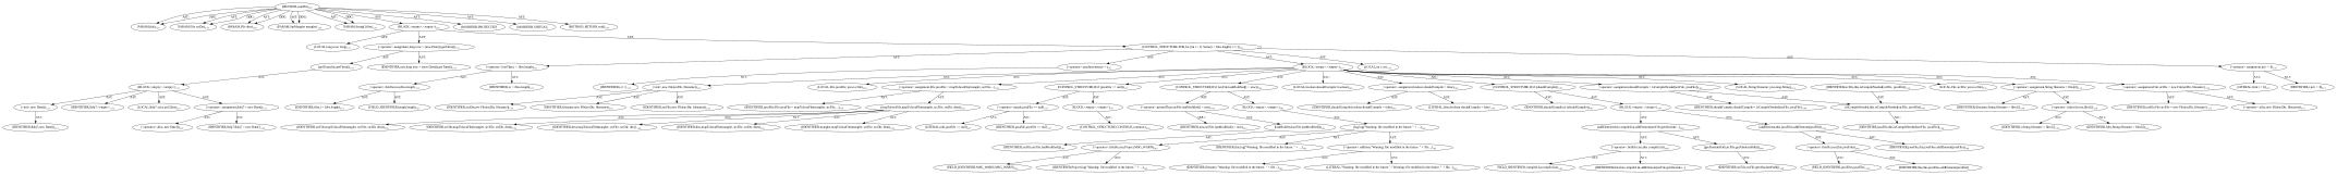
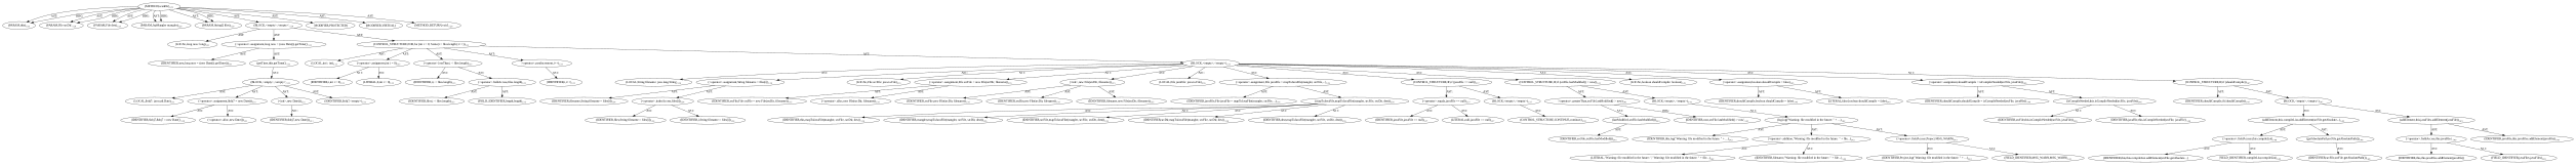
  digraph {
    fontname="Liberation Serif"
    node [fontname="Liberation Serif"]
    edge [fontname="Liberation Serif"]
    n1 [label=<(METHOD,scanDir)<SUB>529</SUB>>]
    n2 [label=<(PARAM,this)<SUB>529</SUB>>]
    n3 [label=<(PARAM,File srcDir)<SUB>529</SUB>>]
    n4 [label=<(PARAM,File dest)<SUB>529</SUB>>]
    n5 [label=<(PARAM,JspMangler mangler)<SUB>529</SUB>>]
    n6 [label=<(PARAM,String[] files)<SUB>529</SUB>>]
    n7 [label=<(BLOCK,&lt;empty&gt;,&lt;empty&gt;)<SUB>529</SUB>>]
    n8 [label=<(MODIFIER,PROTECTED)>]
    n9 [label=<(MODIFIER,VIRTUAL)>]
    n10 [label=<(METHOD_RETURN,void)<SUB>529</SUB>>]
    n11 [label=<(LOCAL,long now: long)<SUB>531</SUB>>]
    n12 [label=<(&lt;operator&gt;.assignment,long now = (new Date()).getTime())<SUB>531</SUB>>]
    n13 [label=<(CONTROL_STRUCTURE,FOR,for (int i = 0; Some(i &lt; files.length); i++))<SUB>533</SUB>>]
    n14 [label=<(IDENTIFIER,now,long now = (new Date()).getTime())<SUB>531</SUB>>]
    n15 [label=<(getTime,this.getTime())<SUB>531</SUB>>]
    n16 [label=<(LOCAL,int i: int)<SUB>533</SUB>>]
    n17 [label=<(&lt;operator&gt;.assignment,int i = 0)<SUB>533</SUB>>]
    n18 [label=<(&lt;operator&gt;.lessThan,i &lt; files.length)<SUB>533</SUB>>]
    n19 [label=<(&lt;operator&gt;.postIncrement,i++)<SUB>533</SUB>>]
    n20 [label=<(BLOCK,&lt;empty&gt;,&lt;empty&gt;)<SUB>533</SUB>>]
    n21 [label=<(BLOCK,&lt;empty&gt;,&lt;empty&gt;)<SUB>531</SUB>>]
    n22 [label=<(LOCAL,$obj7: java.util.Date)<SUB>531</SUB>>]
    n23 [label=<(&lt;operator&gt;.assignment,$obj7 = new Date())<SUB>531</SUB>>]
    n24 [label=<(&lt;init&gt;,new Date())<SUB>531</SUB>>]
    n25 [label=<(IDENTIFIER,$obj7,&lt;empty&gt;)<SUB>531</SUB>>]
    n26 [label=<(IDENTIFIER,$obj7,$obj7 = new Date())<SUB>530</SUB>>]
    n27 [label=<(&lt;operator&gt;.alloc,new Date())<SUB>531</SUB>>]
    n28 [label=<(IDENTIFIER,$obj7,new Date())<SUB>531</SUB>>]
    n29 [label=<(IDENTIFIER,i,int i = 0)<SUB>533</SUB>>]
    n30 [label=<(LITERAL,0,int i = 0)<SUB>533</SUB>>]
    n31 [label=<(IDENTIFIER,i,i &lt; files.length)<SUB>533</SUB>>]
    n32 [label=<(&lt;operator&gt;.fieldAccess,files.length)<SUB>533</SUB>>]
    n33 [label=<(IDENTIFIER,i,i++)<SUB>533</SUB>>]
    n34 [label=<(LOCAL,String filename: java.lang.String)<SUB>534</SUB>>]
    n35 [label=<(&lt;operator&gt;.assignment,String filename = files[i])<SUB>534</SUB>>]
    n36 [label=<(LOCAL,File srcFile: java.io.File)<SUB>535</SUB>>]
    n37 [label=<(&lt;operator&gt;.assignment,File srcFile = new File(srcDir, filename))<SUB>535</SUB>>]
    n38 [label=<(&lt;init&gt;,new File(srcDir, filename))<SUB>535</SUB>>]
    n39 [label=<(LOCAL,File javaFile: java.io.File)<SUB>536</SUB>>]
    n40 [label=<(&lt;operator&gt;.assignment,File javaFile = mapToJavaFile(mangler, srcFile,...)<SUB>536</SUB>>]
    n41 [label=<(CONTROL_STRUCTURE,IF,if (javaFile == null))<SUB>537</SUB>>]
    n42 [label=<(CONTROL_STRUCTURE,IF,if (srcFile.lastModified() &gt; now))<SUB>541</SUB>>]
    n43 [label=<(LOCAL,boolean shouldCompile: boolean)<SUB>545</SUB>>]
    n44 [label=<(&lt;operator&gt;.assignment,boolean shouldCompile = false)<SUB>545</SUB>>]
    n45 [label=<(&lt;operator&gt;.assignment,shouldCompile = isCompileNeeded(srcFile, javaFile))<SUB>546</SUB>>]
    n46 [label=<(CONTROL_STRUCTURE,IF,if (shouldCompile))<SUB>547</SUB>>]
    n47 [label=<(IDENTIFIER,files,i &lt; files.length)<SUB>533</SUB>>]
    n48 [label=<(FIELD_IDENTIFIER,length,length)<SUB>533</SUB>>]
    n49 [label=<(IDENTIFIER,filename,String filename = files[i])<SUB>534</SUB>>]
    n50 [label=<(&lt;operator&gt;.indexAccess,files[i])<SUB>534</SUB>>]
    n51 [label=<(IDENTIFIER,srcFile,File srcFile = new File(srcDir, filename))<SUB>535</SUB>>]
    n52 [label=<(&lt;operator&gt;.alloc,new File(srcDir, filename))<SUB>535</SUB>>]
    n53 [label=<(IDENTIFIER,srcFile,new File(srcDir, filename))<SUB>535</SUB>>]
    n54 [label=<(IDENTIFIER,srcDir,new File(srcDir, filename))<SUB>535</SUB>>]
    n55 [label=<(IDENTIFIER,filename,new File(srcDir, filename))<SUB>535</SUB>>]
    n56 [label=<(IDENTIFIER,javaFile,File javaFile = mapToJavaFile(mangler, srcFile,...)<SUB>536</SUB>>]
    n57 [label=<(mapToJavaFile,mapToJavaFile(mangler, srcFile, srcDir, dest))<SUB>536</SUB>>]
    n58 [label=<(&lt;operator&gt;.equals,javaFile == null)<SUB>537</SUB>>]
    n59 [label=<(BLOCK,&lt;empty&gt;,&lt;empty&gt;)<SUB>537</SUB>>]
    n60 [label=<(&lt;operator&gt;.greaterThan,srcFile.lastModified() &gt; now)<SUB>541</SUB>>]
    n61 [label=<(BLOCK,&lt;empty&gt;,&lt;empty&gt;)<SUB>541</SUB>>]
    n62 [label=<(IDENTIFIER,shouldCompile,boolean shouldCompile = false)<SUB>545</SUB>>]
    n63 [label=<(LITERAL,false,boolean shouldCompile = false)<SUB>545</SUB>>]
    n64 [label=<(IDENTIFIER,shouldCompile,shouldCompile = isCompileNeeded(srcFile, javaFile))<SUB>546</SUB>>]
    n65 [label=<(isCompileNeeded,this.isCompileNeeded(srcFile, javaFile))<SUB>546</SUB>>]
    n66 [label=<(IDENTIFIER,shouldCompile,if (shouldCompile))<SUB>547</SUB>>]
    n67 [label=<(BLOCK,&lt;empty&gt;,&lt;empty&gt;)<SUB>547</SUB>>]
    n68 [label=<(IDENTIFIER,files,String filename = files[i])<SUB>534</SUB>>]
    n69 [label=<(IDENTIFIER,i,String filename = files[i])<SUB>534</SUB>>]
    n70 [label=<(IDENTIFIER,this,mapToJavaFile(mangler, srcFile, srcDir, dest))<SUB>536</SUB>>]
    n71 [label=<(IDENTIFIER,mangler,mapToJavaFile(mangler, srcFile, srcDir, dest))<SUB>536</SUB>>]
    n72 [label=<(IDENTIFIER,srcFile,mapToJavaFile(mangler, srcFile, srcDir, dest))<SUB>536</SUB>>]
    n73 [label=<(IDENTIFIER,srcDir,mapToJavaFile(mangler, srcFile, srcDir, dest))<SUB>536</SUB>>]
    n74 [label=<(IDENTIFIER,dest,mapToJavaFile(mangler, srcFile, srcDir, dest))<SUB>536</SUB>>]
    n75 [label=<(IDENTIFIER,javaFile,javaFile == null)<SUB>537</SUB>>]
    n76 [label=<(LITERAL,null,javaFile == null)<SUB>537</SUB>>]
    n77 [label=<(CONTROL_STRUCTURE,CONTINUE,continue;)<SUB>538</SUB>>]
    n78 [label=<(lastModified,srcFile.lastModified())<SUB>541</SUB>>]
    n79 [label=<(IDENTIFIER,now,srcFile.lastModified() &gt; now)<SUB>541</SUB>>]
    n80 [label=<(log,log(&quot;Warning: file modified in the future: &quot; + ...)<SUB>542</SUB>>]
    n81 [label=<(IDENTIFIER,srcFile,srcFile.lastModified())<SUB>541</SUB>>]
    n82 [label=<(IDENTIFIER,this,log(&quot;Warning: file modified in the future: &quot; + ...)<SUB>542</SUB>>]
    n83 [label=<(&lt;operator&gt;.addition,&quot;Warning: file modified in the future: &quot; + file...)<SUB>542</SUB>>]
    n84 [label=<(&lt;operator&gt;.fieldAccess,Project.MSG_WARN)<SUB>543</SUB>>]
    n85 [label=<(LITERAL,&quot;Warning: file modified in the future: &quot;,&quot;Warning: file modified in the future: &quot; + file...)<SUB>542</SUB>>]
    n86 [label=<(IDENTIFIER,filename,&quot;Warning: file modified in the future: &quot; + file...)<SUB>542</SUB>>]
    n87 [label=<(IDENTIFIER,Project,log(&quot;Warning: file modified in the future: &quot; + ...)<SUB>543</SUB>>]
    n88 [label=<(FIELD_IDENTIFIER,MSG_WARN,MSG_WARN)<SUB>543</SUB>>]
    n89 [label=<(IDENTIFIER,srcFile,this.isCompileNeeded(srcFile, javaFile))<SUB>546</SUB>>]
    n90 [label=<(IDENTIFIER,javaFile,this.isCompileNeeded(srcFile, javaFile))<SUB>546</SUB>>]
    n91 [label=<(addElement,this.compileList.addElement(srcFile.getAbsolute...)<SUB>548</SUB>>]
    n92 [label=<(addElement,this.javaFiles.addElement(javaFile))<SUB>549</SUB>>]
    n93 [label=<(&lt;operator&gt;.fieldAccess,this.compileList)<SUB>548</SUB>>]
    n94 [label=<(getAbsolutePath,srcFile.getAbsolutePath())<SUB>548</SUB>>]
    n95 [label=<(&lt;operator&gt;.fieldAccess,this.javaFiles)<SUB>549</SUB>>]
    n96 [label=<(IDENTIFIER,javaFile,this.javaFiles.addElement(javaFile))<SUB>549</SUB>>]
    n97 [label=<(IDENTIFIER,this,this.compileList.addElement(srcFile.getAbsolute...)>]
    n98 [label=<(FIELD_IDENTIFIER,compileList,compileList)<SUB>548</SUB>>]
    n99 [label=<(IDENTIFIER,srcFile,srcFile.getAbsolutePath())<SUB>548</SUB>>]
    n100 [label=<(IDENTIFIER,this,this.javaFiles.addElement(javaFile))>]
    n101 [label=<(FIELD_IDENTIFIER,javaFiles,javaFiles)<SUB>549</SUB>>]
    n1 -> n2 [label="AST: "]
    n1 -> n2 [label="DDG: "]
    n1 -> n3 [label="AST: "]
    n1 -> n3 [label="DDG: "]
    n1 -> n4 [label="AST: "]
    n1 -> n4 [label="DDG: "]
    n1 -> n5 [label="AST: "]
    n1 -> n5 [label="DDG: "]
    n1 -> n6 [label="AST: "]
    n1 -> n6 [label="DDG: "]
    n1 -> n7 [label="AST: "]
    n1 -> n8 [label="AST: "]
    n1 -> n9 [label="AST: "]
    n1 -> n10 [label="AST: "]
    n7 -> n11 [label="AST: "]
    n7 -> n12 [label="AST: "]
    n7 -> n13 [label="AST: "]
    n12 -> n14 [label="AST: "]
    n12 -> n15 [label="AST: "]
    n13 -> n16 [label="AST: "]
    n13 -> n17 [label="AST: "]
    n13 -> n18 [label="AST: "]
    n13 -> n19 [label="AST: "]
    n13 -> n20 [label="AST: "]
    n15 -> n21 [label="AST: "]
    n17 -> n29 [label="AST: "]
    n17 -> n30 [label="AST: "]
    n18 -> n31 [label="AST: "]
    n18 -> n32 [label="AST: "]
    n19 -> n33 [label="AST: "]
    n20 -> n34 [label="AST: "]
    n20 -> n35 [label="AST: "]
    n20 -> n36 [label="AST: "]
    n20 -> n37 [label="AST: "]
    n20 -> n38 [label="AST: "]
    n20 -> n39 [label="AST: "]
    n20 -> n40 [label="AST: "]
    n20 -> n41 [label="AST: "]
    n20 -> n42 [label="AST: "]
    n20 -> n43 [label="AST: "]
    n20 -> n44 [label="AST: "]
    n20 -> n45 [label="AST: "]
    n20 -> n46 [label="AST: "]
    n21 -> n22 [label="AST: "]
    n21 -> n23 [label="AST: "]
    n21 -> n24 [label="AST: "]
    n21 -> n25 [label="AST: "]
    n23 -> n26 [label="AST: "]
    n23 -> n27 [label="AST: "]
    n24 -> n28 [label="AST: "]
    n32 -> n47 [label="AST: "]
    n32 -> n48 [label="AST: "]
    n35 -> n49 [label="AST: "]
    n35 -> n50 [label="AST: "]
    n37 -> n51 [label="AST: "]
    n37 -> n52 [label="AST: "]
    n38 -> n53 [label="AST: "]
    n38 -> n54 [label="AST: "]
    n38 -> n55 [label="AST: "]
    n40 -> n56 [label="AST: "]
    n40 -> n57 [label="AST: "]
    n41 -> n58 [label="AST: "]
    n41 -> n59 [label="AST: "]
    n42 -> n60 [label="AST: "]
    n42 -> n61 [label="AST: "]
    n44 -> n62 [label="AST: "]
    n44 -> n63 [label="AST: "]
    n45 -> n64 [label="AST: "]
    n45 -> n65 [label="AST: "]
    n46 -> n66 [label="AST: "]
    n46 -> n67 [label="AST: "]
    n50 -> n68 [label="AST: "]
    n50 -> n69 [label="AST: "]
    n57 -> n70 [label="AST: "]
    n57 -> n71 [label="AST: "]
    n57 -> n72 [label="AST: "]
    n57 -> n73 [label="AST: "]
    n57 -> n74 [label="AST: "]
    n58 -> n75 [label="AST: "]
    n58 -> n76 [label="AST: "]
    n59 -> n77 [label="AST: "]
    n60 -> n78 [label="AST: "]
    n60 -> n79 [label="DDG: "]
    n61 -> n80 [label="AST: "]
-   n89 -> n65 [label="AST: "]
+   n65 -> n89 [label="AST: "]
    n65 -> n90 [label="AST: "]
    n67 -> n91 [label="AST: "]
    n67 -> n92 [label="AST: "]
    n78 -> n81 [label="AST: "]
    n80 -> n82 [label="AST: "]
    n80 -> n83 [label="AST: "]
    n80 -> n84 [label="AST: "]
    n83 -> n85 [label="AST: "]
    n83 -> n86 [label="AST: "]
    n84 -> n87 [label="AST: "]
    n84 -> n88 [label="AST: "]
    n91 -> n93 [label="AST: "]
    n91 -> n94 [label="AST: "]
    n92 -> n95 [label="AST: "]
    n92 -> n96 [label="AST: "]
    n93 -> n97 [label="AST: "]
    n93 -> n98 [label="AST: "]
    n94 -> n99 [label="AST: "]
    n95 -> n100 [label="AST: "]
    n95 -> n101 [label="AST: "]
  }
